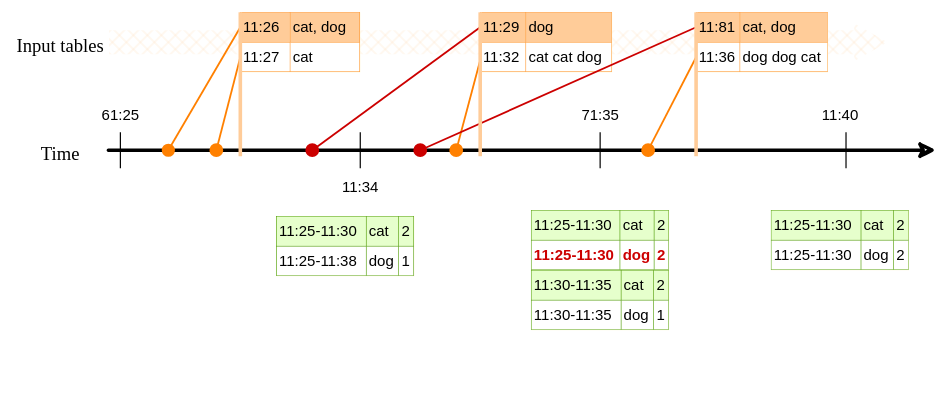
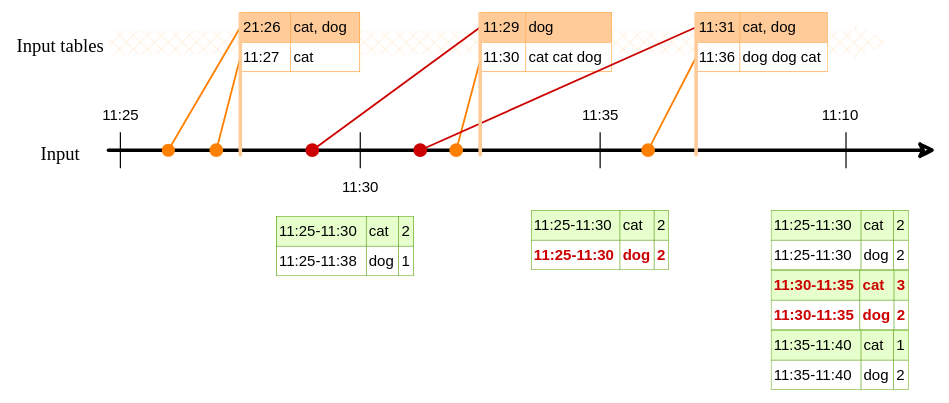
  <mxCell id="0" />
  <mxCell id="1" parent="0" />
  <mxCell id="2" value="" style="endArrow=classic;html=1;strokeWidth=6;sketch=1;startSize=13;endSize=14;targetPerimeterSpacing=1;" parent="1" edge="1"><mxGeometry width="50" height="50" relative="1" as="geometry"><mxPoint x="180" y="250" as="sourcePoint" /><mxPoint x="1560" y="250" as="targetPoint" /></mxGeometry></mxCell>
  <mxCell id="3" value="" style="shape=flexArrow;endArrow=classic;html=1;strokeWidth=2;sketch=0;fillColor=#ffe6cc;strokeColor=none;width=39.31;endSize=17.628;fillStyle=cross-hatch;" parent="1" edge="1"><mxGeometry width="50" height="50" relative="1" as="geometry"><mxPoint x="180" y="70" as="sourcePoint" /><mxPoint x="1480" y="70" as="targetPoint" /></mxGeometry></mxCell>
- <mxCell id="4" value="&lt;table width=&quot;100%&quot; cellpadding=&quot;4&quot; style=&quot;width: 100%; height: 100%; background-color: rgb(255, 255, 255); border: 1px solid rgb(255, 153, 51); border-collapse: collapse; font-size: 25px;&quot; border=&quot;1&quot;&gt;&lt;tbody style=&quot;font-size: 25px;&quot;&gt;&lt;tr style=&quot;font-size: 25px;&quot;&gt;&lt;td style=&quot;background-color: rgb(255, 204, 153); font-size: 25px;&quot;&gt;&lt;font style=&quot;font-size: 25px;&quot;&gt;11:26&lt;/font&gt;&lt;/td&gt;&lt;td style=&quot;background-color: rgb(255, 204, 153); font-size: 25px;&quot;&gt;&lt;font style=&quot;font-size: 25px;&quot;&gt;cat, dog&lt;/font&gt;&lt;/td&gt;&lt;/tr&gt;&lt;tr style=&quot;font-size: 25px;&quot;&gt;&lt;td style=&quot;font-size: 25px;&quot;&gt;&lt;font style=&quot;font-size: 25px;&quot;&gt;11:27&lt;/font&gt;&lt;/td&gt;&lt;td style=&quot;font-size: 25px;&quot;&gt;&lt;font style=&quot;font-size: 25px;&quot;&gt;cat&lt;/font&gt;&lt;/td&gt;&lt;/tr&gt;&lt;/tbody&gt;&lt;/table&gt;" style="text;html=1;fillColor=#fff2cc;overflow=fill;rounded=0;fontSize=25;noLabel=0;connectable=1;strokeOpacity=100;arcSize=13;shadow=0;sketch=0;glass=0;" parent="1" vertex="1"><mxGeometry x="400" y="20" width="200" height="100" as="geometry" /></mxCell>
- <mxCell id="5" value="&lt;table width=&quot;100%&quot; cellpadding=&quot;4&quot; style=&quot;width: 100% ; height: 100% ; background-color: rgb(255 , 255 , 255) ; border: 1px solid rgb(255 , 153 , 51) ; border-collapse: collapse ; font-size: 25px&quot; border=&quot;1&quot;&gt;&lt;tbody style=&quot;font-size: 25px&quot;&gt;&lt;tr style=&quot;font-size: 25px&quot;&gt;&lt;td style=&quot;background-color: rgb(255 , 204 , 153) ; font-size: 25px&quot;&gt;&lt;font style=&quot;font-size: 25px&quot;&gt;11:29&lt;/font&gt;&lt;/td&gt;&lt;td style=&quot;background-color: rgb(255 , 204 , 153) ; font-size: 25px&quot;&gt;&lt;font style=&quot;font-size: 25px&quot;&gt;dog&lt;/font&gt;&lt;/td&gt;&lt;/tr&gt;&lt;tr style=&quot;font-size: 25px&quot;&gt;&lt;td style=&quot;font-size: 25px&quot;&gt;&lt;font style=&quot;font-size: 25px&quot;&gt;11:32&lt;br&gt;&lt;/font&gt;&lt;/td&gt;&lt;td style=&quot;font-size: 25px&quot;&gt;&lt;font style=&quot;font-size: 25px&quot;&gt;cat cat dog&lt;/font&gt;&lt;/td&gt;&lt;/tr&gt;&lt;/tbody&gt;&lt;/table&gt;" style="text;html=1;fillColor=#fff2cc;overflow=fill;rounded=0;fontSize=25;noLabel=0;connectable=1;strokeOpacity=100;arcSize=13;shadow=0;sketch=0;glass=0;" parent="1" vertex="1"><mxGeometry x="800" y="20" width="220" height="100" as="geometry" /></mxCell>
- <mxCell id="6" value="&lt;table width=&quot;100%&quot; cellpadding=&quot;4&quot; style=&quot;width: 100% ; height: 100% ; background-color: rgb(255 , 255 , 255) ; border: 1px solid rgb(255 , 153 , 51) ; border-collapse: collapse ; font-size: 25px&quot; border=&quot;1&quot;&gt;&lt;tbody style=&quot;font-size: 25px&quot;&gt;&lt;tr style=&quot;font-size: 25px&quot;&gt;&lt;td style=&quot;background-color: rgb(255 , 204 , 153) ; font-size: 25px&quot;&gt;&lt;font style=&quot;font-size: 25px&quot;&gt;11:81&lt;/font&gt;&lt;/td&gt;&lt;td style=&quot;background-color: rgb(255 , 204 , 153) ; font-size: 25px&quot;&gt;&lt;font style=&quot;font-size: 25px&quot;&gt;cat, dog&lt;/font&gt;&lt;/td&gt;&lt;/tr&gt;&lt;tr style=&quot;font-size: 25px&quot;&gt;&lt;td style=&quot;font-size: 25px&quot;&gt;&lt;font style=&quot;font-size: 25px&quot;&gt;11:36&lt;/font&gt;&lt;/td&gt;&lt;td style=&quot;font-size: 25px&quot;&gt;dog dog cat&lt;/td&gt;&lt;/tr&gt;&lt;/tbody&gt;&lt;/table&gt;" style="text;html=1;fillColor=#fff2cc;overflow=fill;rounded=0;fontSize=25;noLabel=0;connectable=1;strokeOpacity=100;arcSize=13;shadow=0;sketch=0;glass=0;" parent="1" vertex="1"><mxGeometry x="1160" y="20" width="220" height="100" as="geometry" /></mxCell>
+ <mxCell id="4" value="&lt;table width=&quot;100%&quot; cellpadding=&quot;4&quot; style=&quot;width: 100%; height: 100%; background-color: rgb(255, 255, 255); border: 1px solid rgb(255, 153, 51); border-collapse: collapse; font-size: 25px;&quot; border=&quot;1&quot;&gt;&lt;tbody style=&quot;font-size: 25px;&quot;&gt;&lt;tr style=&quot;font-size: 25px;&quot;&gt;&lt;td style=&quot;background-color: rgb(255, 204, 153); font-size: 25px;&quot;&gt;&lt;font style=&quot;font-size: 25px;&quot;&gt;21:26&lt;/font&gt;&lt;/td&gt;&lt;td style=&quot;background-color: rgb(255, 204, 153); font-size: 25px;&quot;&gt;&lt;font style=&quot;font-size: 25px;&quot;&gt;cat, dog&lt;/font&gt;&lt;/td&gt;&lt;/tr&gt;&lt;tr style=&quot;font-size: 25px;&quot;&gt;&lt;td style=&quot;font-size: 25px;&quot;&gt;&lt;font style=&quot;font-size: 25px;&quot;&gt;11:27&lt;/font&gt;&lt;/td&gt;&lt;td style=&quot;font-size: 25px;&quot;&gt;&lt;font style=&quot;font-size: 25px;&quot;&gt;cat&lt;/font&gt;&lt;/td&gt;&lt;/tr&gt;&lt;/tbody&gt;&lt;/table&gt;" style="text;html=1;fillColor=#fff2cc;overflow=fill;rounded=0;fontSize=25;noLabel=0;connectable=1;strokeOpacity=100;arcSize=13;shadow=0;sketch=0;glass=0;" parent="1" vertex="1"><mxGeometry x="400" y="20" width="200" height="100" as="geometry" /></mxCell>
+ <mxCell id="5" value="&lt;table width=&quot;100%&quot; cellpadding=&quot;4&quot; style=&quot;width: 100% ; height: 100% ; background-color: rgb(255 , 255 , 255) ; border: 1px solid rgb(255 , 153 , 51) ; border-collapse: collapse ; font-size: 25px&quot; border=&quot;1&quot;&gt;&lt;tbody style=&quot;font-size: 25px&quot;&gt;&lt;tr style=&quot;font-size: 25px&quot;&gt;&lt;td style=&quot;background-color: rgb(255 , 204 , 153) ; font-size: 25px&quot;&gt;&lt;font style=&quot;font-size: 25px&quot;&gt;11:29&lt;/font&gt;&lt;/td&gt;&lt;td style=&quot;background-color: rgb(255 , 204 , 153) ; font-size: 25px&quot;&gt;&lt;font style=&quot;font-size: 25px&quot;&gt;dog&lt;/font&gt;&lt;/td&gt;&lt;/tr&gt;&lt;tr style=&quot;font-size: 25px&quot;&gt;&lt;td style=&quot;font-size: 25px&quot;&gt;&lt;font style=&quot;font-size: 25px&quot;&gt;11:30&lt;br&gt;&lt;/font&gt;&lt;/td&gt;&lt;td style=&quot;font-size: 25px&quot;&gt;&lt;font style=&quot;font-size: 25px&quot;&gt;cat cat dog&lt;/font&gt;&lt;/td&gt;&lt;/tr&gt;&lt;/tbody&gt;&lt;/table&gt;" style="text;html=1;fillColor=#fff2cc;overflow=fill;rounded=0;fontSize=25;noLabel=0;connectable=1;strokeOpacity=100;arcSize=13;shadow=0;sketch=0;glass=0;" parent="1" vertex="1"><mxGeometry x="800" y="20" width="220" height="100" as="geometry" /></mxCell>
+ <mxCell id="6" value="&lt;table width=&quot;100%&quot; cellpadding=&quot;4&quot; style=&quot;width: 100% ; height: 100% ; background-color: rgb(255 , 255 , 255) ; border: 1px solid rgb(255 , 153 , 51) ; border-collapse: collapse ; font-size: 25px&quot; border=&quot;1&quot;&gt;&lt;tbody style=&quot;font-size: 25px&quot;&gt;&lt;tr style=&quot;font-size: 25px&quot;&gt;&lt;td style=&quot;background-color: rgb(255 , 204 , 153) ; font-size: 25px&quot;&gt;&lt;font style=&quot;font-size: 25px&quot;&gt;11:31&lt;/font&gt;&lt;/td&gt;&lt;td style=&quot;background-color: rgb(255 , 204 , 153) ; font-size: 25px&quot;&gt;&lt;font style=&quot;font-size: 25px&quot;&gt;cat, dog&lt;/font&gt;&lt;/td&gt;&lt;/tr&gt;&lt;tr style=&quot;font-size: 25px&quot;&gt;&lt;td style=&quot;font-size: 25px&quot;&gt;&lt;font style=&quot;font-size: 25px&quot;&gt;11:36&lt;/font&gt;&lt;/td&gt;&lt;td style=&quot;font-size: 25px&quot;&gt;dog dog cat&lt;/td&gt;&lt;/tr&gt;&lt;/tbody&gt;&lt;/table&gt;" style="text;html=1;fillColor=#fff2cc;overflow=fill;rounded=0;fontSize=25;noLabel=0;connectable=1;strokeOpacity=100;arcSize=13;shadow=0;sketch=0;glass=0;" parent="1" vertex="1"><mxGeometry x="1160" y="20" width="220" height="100" as="geometry" /></mxCell>
  <mxCell id="7" value="" style="endArrow=none;html=1;strokeWidth=2;fontSize=25;fontColor=#000000;" parent="1" edge="1"><mxGeometry width="50" height="50" relative="1" as="geometry"><mxPoint x="200" y="280" as="sourcePoint" /><mxPoint x="200" y="220" as="targetPoint" /></mxGeometry></mxCell>
  <mxCell id="8" value="" style="endArrow=none;html=1;strokeWidth=2;fontSize=25;fontColor=#000000;" parent="1" edge="1"><mxGeometry width="50" height="50" relative="1" as="geometry"><mxPoint x="600" y="280" as="sourcePoint" /><mxPoint x="600" y="220" as="targetPoint" /></mxGeometry></mxCell>
  <mxCell id="9" value="" style="endArrow=none;html=1;strokeWidth=2;fontSize=25;fontColor=#000000;" parent="1" edge="1"><mxGeometry width="50" height="50" relative="1" as="geometry"><mxPoint x="1000" y="280" as="sourcePoint" /><mxPoint x="1000" y="220" as="targetPoint" /></mxGeometry></mxCell>
- <mxCell id="10" value="61:25" style="text;html=1;align=center;verticalAlign=middle;resizable=0;points=[];autosize=1;fontSize=25;" parent="1" vertex="1"><mxGeometry x="160" y="170" width="80" height="40" as="geometry" /></mxCell>
- <mxCell id="11" value="11:34" style="text;html=1;align=center;verticalAlign=middle;resizable=0;points=[];autosize=1;fontSize=25;" parent="1" vertex="1"><mxGeometry x="560" y="290" width="80" height="40" as="geometry" /></mxCell>
- <mxCell id="12" value="71:35" style="text;html=1;align=center;verticalAlign=middle;resizable=0;points=[];autosize=1;fontSize=25;" parent="1" vertex="1"><mxGeometry x="960" y="170" width="80" height="40" as="geometry" /></mxCell>
+ <mxCell id="10" value="11:25" style="text;html=1;align=center;verticalAlign=middle;resizable=0;points=[];autosize=1;fontSize=25;" parent="1" vertex="1"><mxGeometry x="160" y="170" width="80" height="40" as="geometry" /></mxCell>
+ <mxCell id="11" value="11:30" style="text;html=1;align=center;verticalAlign=middle;resizable=0;points=[];autosize=1;fontSize=25;" parent="1" vertex="1"><mxGeometry x="560" y="290" width="80" height="40" as="geometry" /></mxCell>
+ <mxCell id="12" value="11:35" style="text;html=1;align=center;verticalAlign=middle;resizable=0;points=[];autosize=1;fontSize=25;" parent="1" vertex="1"><mxGeometry x="960" y="170" width="80" height="40" as="geometry" /></mxCell>
  <mxCell id="13" value="" style="endArrow=none;html=1;strokeWidth=2;fontSize=25;fontColor=#000000;" parent="1" edge="1"><mxGeometry width="50" height="50" relative="1" as="geometry"><mxPoint x="1410" y="280" as="sourcePoint" /><mxPoint x="1410" y="220" as="targetPoint" /></mxGeometry></mxCell>
- <mxCell id="14" value="11:40" style="text;html=1;align=center;verticalAlign=middle;resizable=0;points=[];autosize=1;fontSize=25;" parent="1" vertex="1"><mxGeometry x="1360" y="170" width="80" height="40" as="geometry" /></mxCell>
+ <mxCell id="14" value="11:10" style="text;html=1;align=center;verticalAlign=middle;resizable=0;points=[];autosize=1;fontSize=25;" parent="1" vertex="1"><mxGeometry x="1360" y="170" width="80" height="40" as="geometry" /></mxCell>
  <mxCell id="15" value="" style="endArrow=none;html=1;strokeWidth=3;fontSize=25;fontColor=#000000;entryX=0;entryY=0.25;entryDx=0;entryDy=0;startArrow=oval;startFill=1;strokeColor=#FF8000;startSize=19;endSize=10;" parent="1" target="4" edge="1"><mxGeometry width="50" height="50" relative="1" as="geometry"><mxPoint x="280" y="250" as="sourcePoint" /><mxPoint x="80" y="-80" as="targetPoint" /></mxGeometry></mxCell>
  <mxCell id="16" value="" style="endArrow=none;html=1;strokeWidth=3;fontSize=25;fontColor=#000000;entryX=0;entryY=0.75;entryDx=0;entryDy=0;startArrow=oval;startFill=1;strokeColor=#FF8000;startSize=20;" parent="1" target="4" edge="1"><mxGeometry width="50" height="50" relative="1" as="geometry"><mxPoint x="360" y="250" as="sourcePoint" /><mxPoint x="410" y="55" as="targetPoint" /></mxGeometry></mxCell>
  <mxCell id="17" value="" style="endArrow=none;html=1;strokeWidth=3;fontSize=25;fontColor=#000000;entryX=0;entryY=0.25;entryDx=0;entryDy=0;startArrow=oval;startFill=1;startSize=20;strokeColor=#CC0000;" parent="1" target="5" edge="1"><mxGeometry width="50" height="50" relative="1" as="geometry"><mxPoint x="520" y="250" as="sourcePoint" /><mxPoint x="410" y="105" as="targetPoint" /></mxGeometry></mxCell>
  <mxCell id="18" value="" style="endArrow=none;html=1;strokeWidth=3;fontSize=25;fontColor=#000000;startArrow=oval;startFill=1;strokeColor=#FF8000;startSize=20;" parent="1" edge="1"><mxGeometry width="50" height="50" relative="1" as="geometry"><mxPoint x="760" y="250" as="sourcePoint" /><mxPoint x="800" y="100" as="targetPoint" /></mxGeometry></mxCell>
  <mxCell id="19" value="" style="endArrow=none;html=1;strokeWidth=3;fontSize=25;fontColor=#000000;entryX=0;entryY=0.25;entryDx=0;entryDy=0;startArrow=oval;startFill=1;startSize=20;strokeColor=#CC0000;" parent="1" target="6" edge="1"><mxGeometry width="50" height="50" relative="1" as="geometry"><mxPoint x="700" y="250" as="sourcePoint" /><mxPoint x="840" y="55" as="targetPoint" /></mxGeometry></mxCell>
  <mxCell id="20" value="" style="endArrow=none;html=1;strokeWidth=3;fontSize=25;fontColor=#000000;entryX=0;entryY=0.75;entryDx=0;entryDy=0;startArrow=oval;startFill=1;strokeColor=#FF8000;startSize=20;" parent="1" target="6" edge="1"><mxGeometry width="50" height="50" relative="1" as="geometry"><mxPoint x="1080" y="250" as="sourcePoint" /><mxPoint x="850" y="65" as="targetPoint" /></mxGeometry></mxCell>
  <mxCell id="21" value="&lt;table width=&quot;100%&quot; cellpadding=&quot;4&quot; style=&quot;width: 100% ; height: 100% ; background-color: rgb(230 , 255 , 204) ; border: 1px solid rgb(77 , 153 , 0) ; border-collapse: collapse ; font-size: 25px&quot; border=&quot;1&quot;&gt;&lt;tbody style=&quot;font-size: 25px&quot;&gt;&lt;tr style=&quot;font-size: 25px&quot;&gt;&lt;td style=&quot;font-size: 25px&quot;&gt;&lt;font style=&quot;font-size: 25px&quot;&gt;11:25-11:30&lt;/font&gt;&lt;/td&gt;&lt;td style=&quot;font-size: 25px&quot;&gt;&lt;font style=&quot;font-size: 25px&quot;&gt;cat&lt;/font&gt;&lt;/td&gt;&lt;td&gt;2&lt;/td&gt;&lt;/tr&gt;&lt;tr style=&quot;font-size: 25px&quot;&gt;&lt;td style=&quot;font-size: 25px ; background-color: rgb(255 , 255 , 255)&quot;&gt;&lt;span&gt;11:25-11:38&lt;/span&gt;&lt;br&gt;&lt;/td&gt;&lt;td style=&quot;font-size: 25px ; background-color: rgb(255 , 255 , 255)&quot;&gt;dog&lt;/td&gt;&lt;td style=&quot;background-color: rgb(255 , 255 , 255)&quot;&gt;1&lt;/td&gt;&lt;/tr&gt;&lt;/tbody&gt;&lt;/table&gt;" style="text;html=1;fillColor=#fff2cc;overflow=fill;rounded=0;fontSize=25;noLabel=0;connectable=1;strokeOpacity=100;arcSize=13;shadow=0;sketch=0;glass=0;" parent="1" vertex="1"><mxGeometry x="460" y="360" width="230" height="100" as="geometry" /></mxCell>
  <mxCell id="22" value="&lt;table width=&quot;100%&quot; cellpadding=&quot;4&quot; style=&quot;width: 100% ; height: 100% ; background-color: rgb(230 , 255 , 204) ; border: 1px solid rgb(77 , 153 , 0) ; border-collapse: collapse ; font-size: 25px&quot; border=&quot;1&quot;&gt;&lt;tbody style=&quot;font-size: 25px&quot;&gt;&lt;tr style=&quot;font-size: 25px&quot;&gt;&lt;td style=&quot;font-size: 25px&quot;&gt;&lt;font style=&quot;font-size: 25px&quot;&gt;11:25-11:30&lt;/font&gt;&lt;/td&gt;&lt;td style=&quot;font-size: 25px&quot;&gt;&lt;font style=&quot;font-size: 25px&quot;&gt;cat&lt;/font&gt;&lt;/td&gt;&lt;td&gt;2&lt;/td&gt;&lt;/tr&gt;&lt;tr style=&quot;font-size: 25px&quot;&gt;&lt;td style=&quot;font-size: 25px ; background-color: rgb(255 , 255 , 255)&quot;&gt;&lt;font color=&quot;#cc0000&quot;&gt;&lt;b&gt;&lt;span&gt;11:25-11:30&lt;/span&gt;&lt;br&gt;&lt;/b&gt;&lt;/font&gt;&lt;/td&gt;&lt;td style=&quot;font-size: 25px ; background-color: rgb(255 , 255 , 255)&quot;&gt;&lt;font color=&quot;#cc0000&quot;&gt;&lt;b&gt;dog&lt;/b&gt;&lt;/font&gt;&lt;/td&gt;&lt;td style=&quot;background-color: rgb(255 , 255 , 255)&quot;&gt;&lt;font color=&quot;#cc0000&quot;&gt;&lt;b&gt;2&lt;/b&gt;&lt;/font&gt;&lt;/td&gt;&lt;/tr&gt;&lt;/tbody&gt;&lt;/table&gt;" style="text;html=1;fillColor=#fff2cc;overflow=fill;rounded=0;fontSize=25;noLabel=0;connectable=1;strokeOpacity=100;arcSize=13;shadow=0;sketch=0;glass=0;" parent="1" vertex="1"><mxGeometry x="885" y="350" width="230" height="100" as="geometry" /></mxCell>
- <mxCell id="23" value="&lt;table width=&quot;100%&quot; cellpadding=&quot;4&quot; style=&quot;width: 100% ; height: 100% ; background-color: rgb(230 , 255 , 204) ; border: 1px solid rgb(77 , 153 , 0) ; border-collapse: collapse ; font-size: 25px&quot; border=&quot;1&quot;&gt;&lt;tbody style=&quot;font-size: 25px&quot;&gt;&lt;tr style=&quot;font-size: 25px&quot;&gt;&lt;td style=&quot;font-size: 25px&quot;&gt;&lt;font style=&quot;font-size: 25px&quot;&gt;11:30-11:35&lt;/font&gt;&lt;/td&gt;&lt;td style=&quot;font-size: 25px&quot;&gt;&lt;font style=&quot;font-size: 25px&quot;&gt;cat&lt;/font&gt;&lt;/td&gt;&lt;td&gt;2&lt;/td&gt;&lt;/tr&gt;&lt;tr style=&quot;font-size: 25px&quot;&gt;&lt;td style=&quot;font-size: 25px ; background-color: rgb(255 , 255 , 255)&quot;&gt;&lt;span&gt;11:30-11:35&lt;/span&gt;&lt;br&gt;&lt;/td&gt;&lt;td style=&quot;font-size: 25px ; background-color: rgb(255 , 255 , 255)&quot;&gt;dog&lt;/td&gt;&lt;td style=&quot;background-color: rgb(255 , 255 , 255)&quot;&gt;1&lt;/td&gt;&lt;/tr&gt;&lt;/tbody&gt;&lt;/table&gt;" style="text;html=1;fillColor=#fff2cc;overflow=fill;rounded=0;fontSize=25;noLabel=0;connectable=1;strokeOpacity=100;arcSize=13;shadow=0;sketch=0;glass=0;" parent="1" vertex="1"><mxGeometry x="885" y="450" width="230" height="100" as="geometry" /></mxCell>
  <mxCell id="24" value="&lt;table width=&quot;100%&quot; cellpadding=&quot;4&quot; style=&quot;width: 100% ; height: 100% ; background-color: rgb(230 , 255 , 204) ; border: 1px solid rgb(77 , 153 , 0) ; border-collapse: collapse ; font-size: 25px&quot; border=&quot;1&quot;&gt;&lt;tbody style=&quot;font-size: 25px&quot;&gt;&lt;tr style=&quot;font-size: 25px&quot;&gt;&lt;td style=&quot;font-size: 25px&quot;&gt;&lt;font style=&quot;font-size: 25px&quot;&gt;11:25-11:30&lt;/font&gt;&lt;/td&gt;&lt;td style=&quot;font-size: 25px&quot;&gt;&lt;font style=&quot;font-size: 25px&quot;&gt;cat&lt;/font&gt;&lt;/td&gt;&lt;td&gt;2&lt;/td&gt;&lt;/tr&gt;&lt;tr style=&quot;font-size: 25px&quot;&gt;&lt;td style=&quot;font-size: 25px ; background-color: rgb(255 , 255 , 255)&quot;&gt;&lt;span&gt;11:25-11:30&lt;/span&gt;&lt;br&gt;&lt;/td&gt;&lt;td style=&quot;font-size: 25px ; background-color: rgb(255 , 255 , 255)&quot;&gt;dog&lt;/td&gt;&lt;td style=&quot;background-color: rgb(255 , 255 , 255)&quot;&gt;2&lt;/td&gt;&lt;/tr&gt;&lt;/tbody&gt;&lt;/table&gt;" style="text;html=1;fillColor=#fff2cc;overflow=fill;rounded=0;fontSize=25;noLabel=0;connectable=1;strokeOpacity=100;arcSize=13;shadow=0;sketch=0;glass=0;" parent="1" vertex="1"><mxGeometry x="1285" y="350" width="230" height="100" as="geometry" /></mxCell>
- <mxCell id="27" value="&lt;font face=&quot;Architects Daughter&quot; style=&quot;font-size: 31px&quot;&gt;Time&lt;/font&gt;" style="text;html=1;strokeColor=none;fillColor=none;align=center;verticalAlign=middle;whiteSpace=wrap;rounded=0;shadow=0;glass=0;sketch=0;fontSize=25;" parent="1" vertex="1"><mxGeometry x="20" y="220" width="160" height="70" as="geometry" /></mxCell>
+ <mxCell id="25" value="&lt;table width=&quot;100%&quot; cellpadding=&quot;4&quot; style=&quot;width: 100% ; height: 100% ; background-color: rgb(230 , 255 , 204) ; border: 1px solid rgb(77 , 153 , 0) ; border-collapse: collapse ; font-size: 25px&quot; border=&quot;1&quot;&gt;&lt;tbody style=&quot;font-size: 25px&quot;&gt;&lt;tr style=&quot;font-size: 25px&quot;&gt;&lt;td style=&quot;font-size: 25px&quot;&gt;&lt;font style=&quot;font-size: 25px&quot; color=&quot;#cc0000&quot;&gt;&lt;b&gt;11:30-11:35&lt;/b&gt;&lt;/font&gt;&lt;/td&gt;&lt;td style=&quot;font-size: 25px&quot;&gt;&lt;font style=&quot;font-size: 25px&quot; color=&quot;#cc0000&quot;&gt;&lt;b&gt;cat&lt;/b&gt;&lt;/font&gt;&lt;/td&gt;&lt;td&gt;&lt;font color=&quot;#cc0000&quot;&gt;&lt;b&gt;3&lt;/b&gt;&lt;/font&gt;&lt;/td&gt;&lt;/tr&gt;&lt;tr style=&quot;font-size: 25px&quot;&gt;&lt;td style=&quot;font-size: 25px ; background-color: rgb(255 , 255 , 255)&quot;&gt;&lt;font color=&quot;#cc0000&quot;&gt;&lt;b&gt;&lt;span&gt;11:30-11:35&lt;/span&gt;&lt;br&gt;&lt;/b&gt;&lt;/font&gt;&lt;/td&gt;&lt;td style=&quot;font-size: 25px ; background-color: rgb(255 , 255 , 255)&quot;&gt;&lt;font color=&quot;#cc0000&quot;&gt;&lt;b&gt;dog&lt;/b&gt;&lt;/font&gt;&lt;/td&gt;&lt;td style=&quot;background-color: rgb(255 , 255 , 255)&quot;&gt;&lt;font color=&quot;#cc0000&quot;&gt;&lt;b&gt;2&lt;/b&gt;&lt;/font&gt;&lt;/td&gt;&lt;/tr&gt;&lt;/tbody&gt;&lt;/table&gt;" style="text;html=1;fillColor=#fff2cc;overflow=fill;rounded=0;fontSize=25;noLabel=0;connectable=1;strokeOpacity=100;arcSize=13;shadow=0;sketch=0;glass=0;" parent="1" vertex="1"><mxGeometry x="1285" y="450" width="230" height="100" as="geometry" /></mxCell>
+ <mxCell id="26" value="&lt;table width=&quot;100%&quot; cellpadding=&quot;4&quot; style=&quot;width: 100% ; height: 100% ; background-color: rgb(230 , 255 , 204) ; border: 1px solid rgb(77 , 153 , 0) ; border-collapse: collapse ; font-size: 25px&quot; border=&quot;1&quot;&gt;&lt;tbody style=&quot;font-size: 25px&quot;&gt;&lt;tr style=&quot;font-size: 25px&quot;&gt;&lt;td style=&quot;font-size: 25px&quot;&gt;&lt;font style=&quot;font-size: 25px&quot;&gt;11:35-11:40&lt;/font&gt;&lt;/td&gt;&lt;td style=&quot;font-size: 25px&quot;&gt;&lt;font style=&quot;font-size: 25px&quot;&gt;cat&lt;/font&gt;&lt;/td&gt;&lt;td&gt;1&lt;/td&gt;&lt;/tr&gt;&lt;tr style=&quot;font-size: 25px&quot;&gt;&lt;td style=&quot;font-size: 25px ; background-color: rgb(255 , 255 , 255)&quot;&gt;&lt;span&gt;11:35-11:40&lt;/span&gt;&lt;br&gt;&lt;/td&gt;&lt;td style=&quot;font-size: 25px ; background-color: rgb(255 , 255 , 255)&quot;&gt;dog&lt;/td&gt;&lt;td style=&quot;background-color: rgb(255 , 255 , 255)&quot;&gt;2&lt;/td&gt;&lt;/tr&gt;&lt;/tbody&gt;&lt;/table&gt;" style="text;html=1;fillColor=#fff2cc;overflow=fill;rounded=0;fontSize=25;noLabel=0;connectable=1;strokeOpacity=100;arcSize=13;shadow=0;sketch=0;glass=0;" parent="1" vertex="1"><mxGeometry x="1285" y="550" width="230" height="100" as="geometry" /></mxCell>
+ <mxCell id="27" value="&lt;font face=&quot;Architects Daughter&quot; style=&quot;font-size: 31px&quot;&gt;Input&lt;/font&gt;" style="text;html=1;strokeColor=none;fillColor=none;align=center;verticalAlign=middle;whiteSpace=wrap;rounded=0;shadow=0;glass=0;sketch=0;fontSize=25;" parent="1" vertex="1"><mxGeometry x="20" y="220" width="160" height="70" as="geometry" /></mxCell>
  <mxCell id="28" value="&lt;font face=&quot;Architects Daughter&quot; style=&quot;font-size: 31px&quot;&gt;Input tables&lt;/font&gt;" style="text;html=1;strokeColor=none;fillColor=none;align=center;verticalAlign=middle;whiteSpace=wrap;rounded=0;shadow=0;glass=0;sketch=0;fontSize=25;" parent="1" vertex="1"><mxGeometry x="20" y="40" width="160" height="70" as="geometry" /></mxCell>
  <mxCell id="29" value="" style="endArrow=none;html=1;strokeWidth=6;fontSize=25;fontColor=#000000;fillColor=#ffe6cc;strokeColor=#FFCC99;" edge="1" parent="1"><mxGeometry width="50" height="50" relative="1" as="geometry"><mxPoint x="400" y="260" as="sourcePoint" /><mxPoint x="400" y="20" as="targetPoint" /></mxGeometry></mxCell>
  <mxCell id="30" value="" style="endArrow=none;html=1;strokeWidth=6;fontSize=25;fontColor=#000000;fillColor=#ffe6cc;strokeColor=#FFCC99;" edge="1" parent="1"><mxGeometry width="50" height="50" relative="1" as="geometry"><mxPoint x="800" y="260" as="sourcePoint" /><mxPoint x="800" y="20" as="targetPoint" /></mxGeometry></mxCell>
  <mxCell id="31" value="" style="endArrow=none;html=1;strokeWidth=6;fontSize=25;fontColor=#000000;fillColor=#ffe6cc;strokeColor=#FFCC99;" edge="1" parent="1"><mxGeometry width="50" height="50" relative="1" as="geometry"><mxPoint x="1160" y="260" as="sourcePoint" /><mxPoint x="1160" y="20" as="targetPoint" /></mxGeometry></mxCell>
